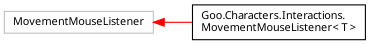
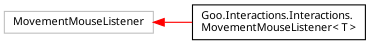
  digraph {
    rankdir=LR
    node [fillcolor=white fontname=Calibrii fontsize=10 shape=record style=filled]
    n1 [color=grey75 height=0.2 label=MovementMouseListener width=0.4]
-   n2 [color=black height=0.2 label="Goo.Characters.Interactions.\lMovementMouseListener\< T \>" width=0.4]
+   n2 [color=black height=0.2 label="Goo.Interactions.Interactions.\lMovementMouseListener\< T \>" width=0.4]
    n1 -> n2 [color=red dir=back fontname=Calibrii fontsize=10 labelfontname=Calibrii labelfontsize=10 style=solid]
  }
